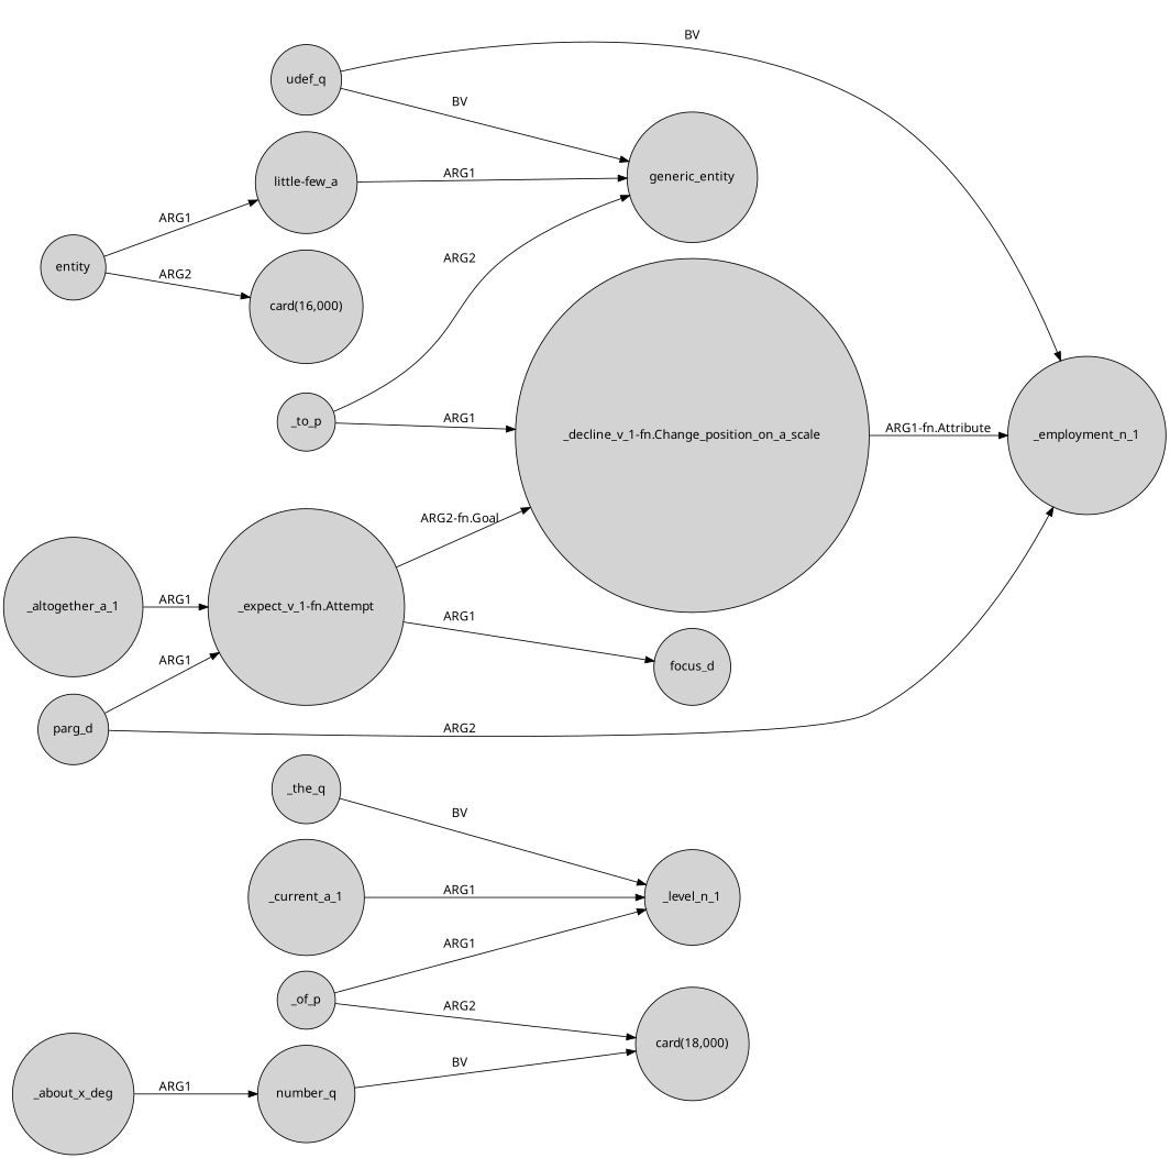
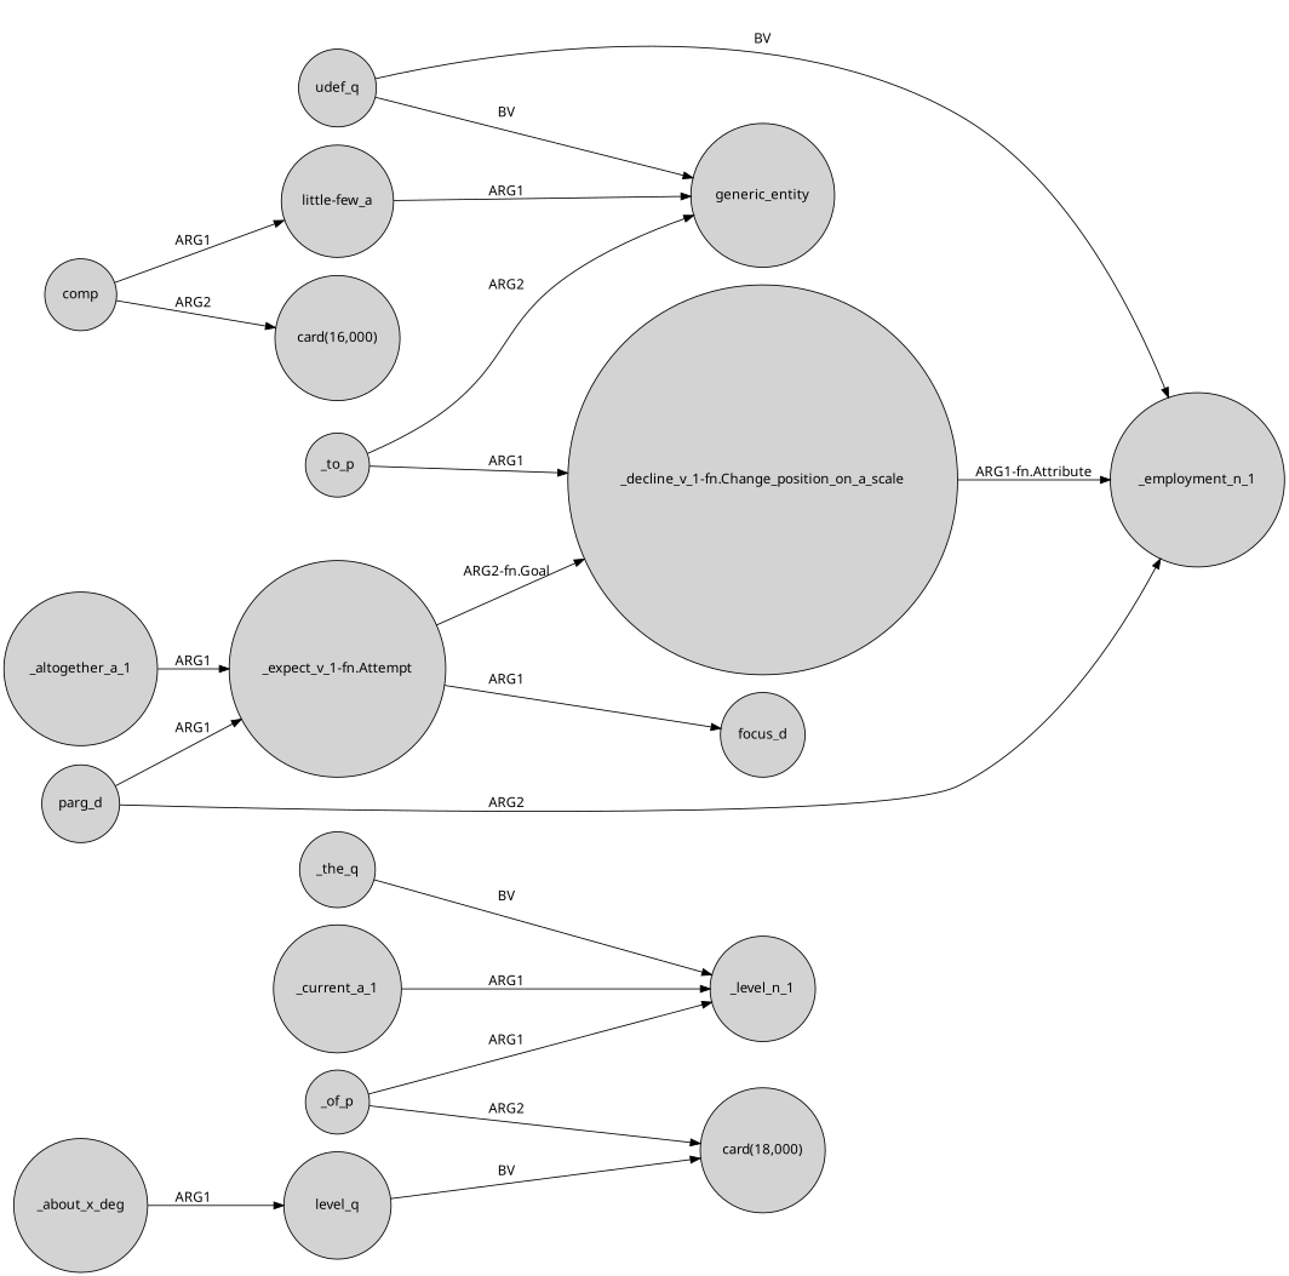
  digraph {
    fontname="Noto Sans"
    rankdir=LR
    node [fontname="Noto Sans" shape=circle style=filled]
    edge [fontname="Noto Sans"]
    _of_p
    _level_n_1
    "card(18,000)"
    _the_q
    _to_p
    generic_entity
    "_decline_v_1-fn.Change_position_on_a_scale"
    _employment_n_1
    udef_q
    "_expect_v_1-fn.Attempt"
    focus_d
    _current_a_1
-   comp [label=entity]
+   comp
    "card(16,000)"
    "little-few_a"
-   number_q
+   number_q [label=level_q]
    parg_d
    _altogether_a_1
    _about_x_deg
    _of_p -> _level_n_1 [label=ARG1]
    _of_p -> "card(18,000)" [label=ARG2]
    _the_q -> _level_n_1 [label=BV]
    _to_p -> generic_entity [label=ARG2]
    _to_p -> "_decline_v_1-fn.Change_position_on_a_scale" [label=ARG1]
    "_decline_v_1-fn.Change_position_on_a_scale" -> _employment_n_1 [label="ARG1-fn.Attribute"]
    udef_q -> generic_entity [label=BV]
    udef_q -> _employment_n_1 [label=BV]
    "_expect_v_1-fn.Attempt" -> "_decline_v_1-fn.Change_position_on_a_scale" [label="ARG2-fn.Goal"]
    "_expect_v_1-fn.Attempt" -> focus_d [label=ARG1]
    _current_a_1 -> _level_n_1 [label=ARG1]
    comp -> "card(16,000)" [label=ARG2]
    comp -> "little-few_a" [label=ARG1]
    "little-few_a" -> generic_entity [label=ARG1]
    number_q -> "card(18,000)" [label=BV]
    parg_d -> _employment_n_1 [label=ARG2]
    parg_d -> "_expect_v_1-fn.Attempt" [label=ARG1]
    _altogether_a_1 -> "_expect_v_1-fn.Attempt" [label=ARG1]
    _about_x_deg -> number_q [label=ARG1]
  }
